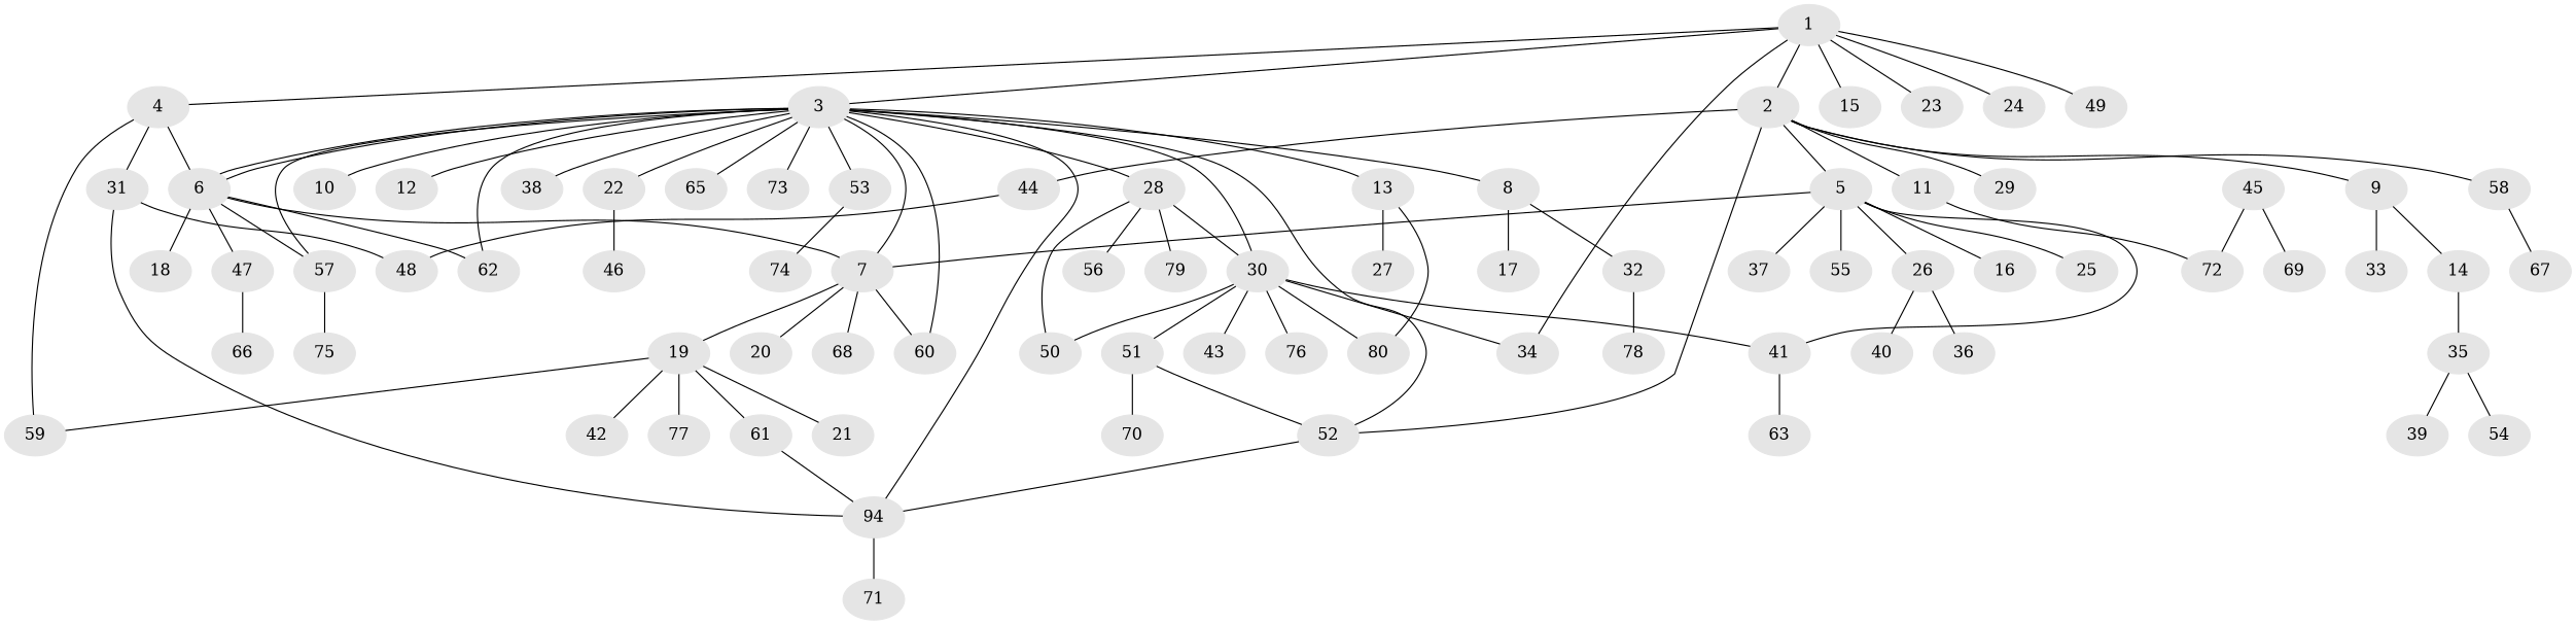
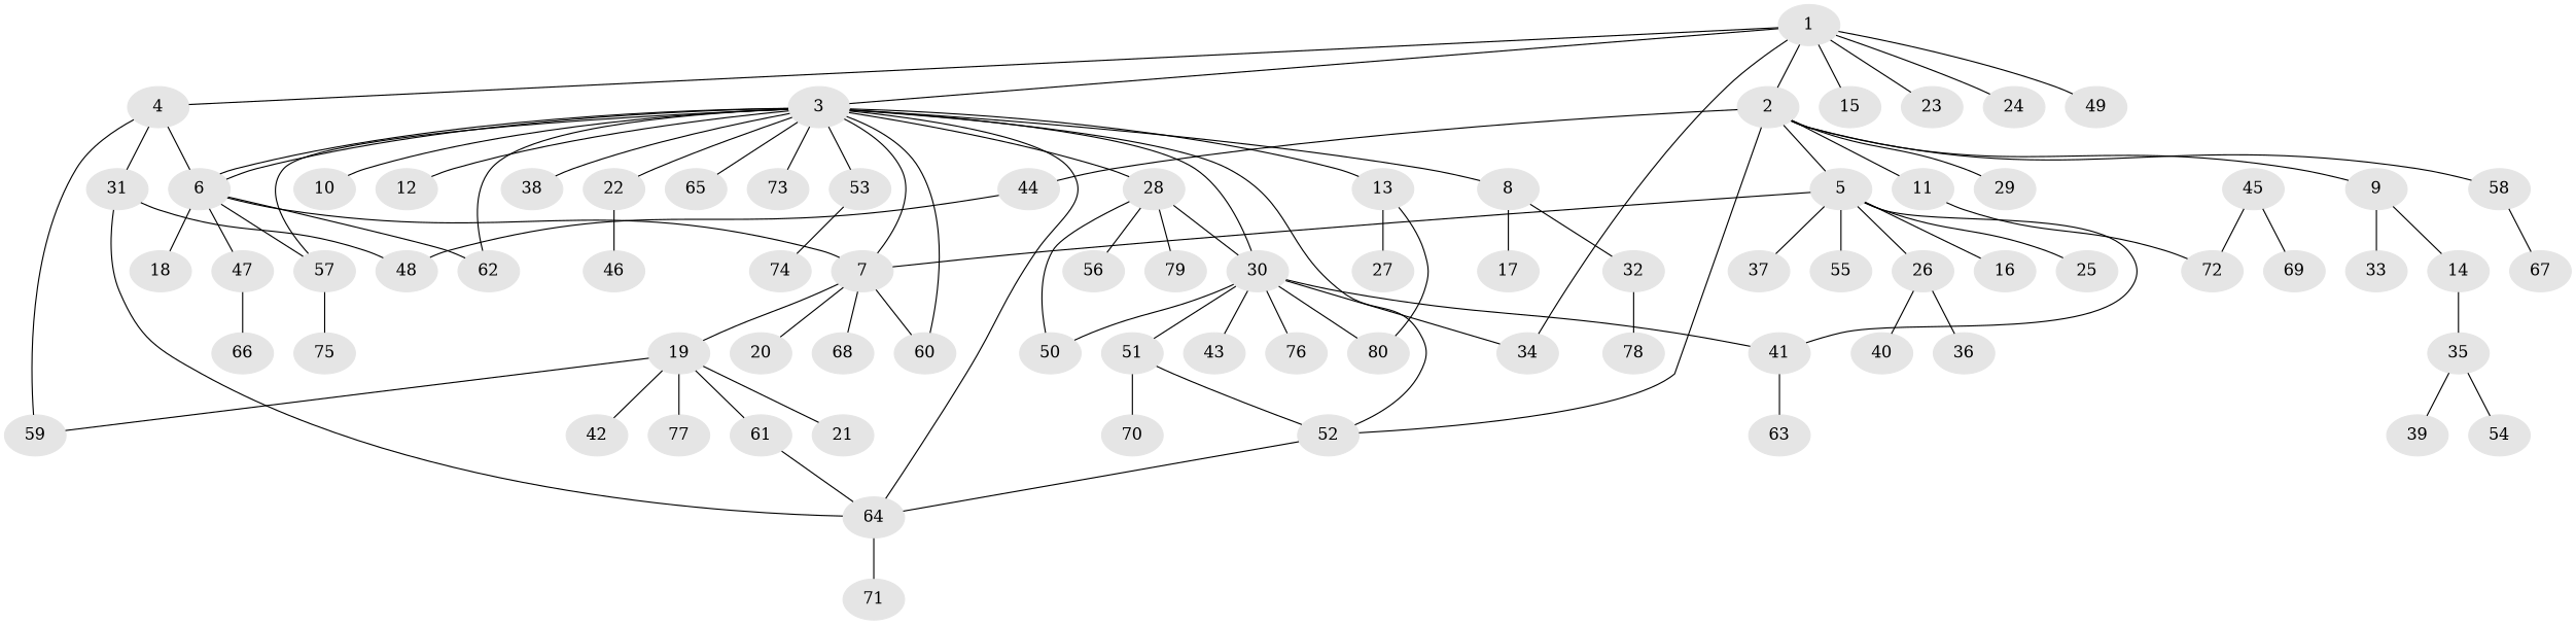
  graph {
    node [color=gray90 style=filled]
    1
    2
    3
    4
    15
    23
    24
    34
    49
    5
    9
    11
    29
    44
    52
    58
    6
    7
    8
    10
    12
    13
    22
    28
    30
    38
    53
    57
    60
    62
-   64 [label=94]
+   64
    65
    73
    31
    59
    45
    72
    69
    16
    25
    26
    37
    41
    55
    14
    33
    48
    67
    18
    47
    19
    20
    68
    17
    32
    27
    80
    46
    50
    56
    79
    43
    51
    76
    74
    75
    71
    36
    40
    63
    66
    21
    42
    61
    77
    78
    35
    39
    54
    70
    1 -- 2
    1 -- 3
    1 -- 4
    1 -- 15
    1 -- 23
    1 -- 24
    1 -- 34
    1 -- 49
    2 -- 5
    2 -- 9
    2 -- 11
    2 -- 29
    2 -- 44
    2 -- 52
    2 -- 58
    3 -- 52
    3 -- 6
    3 -- 6
    3 -- 7
    3 -- 8
    3 -- 10
    3 -- 12
    3 -- 13
    3 -- 22
    3 -- 28
    3 -- 30
    3 -- 38
    3 -- 53
    3 -- 57
    3 -- 60
    3 -- 62
    3 -- 64
    3 -- 65
    3 -- 73
    4 -- 6
    4 -- 31
    4 -- 59
    5 -- 7
    5 -- 16
    5 -- 25
    5 -- 26
    5 -- 37
    5 -- 41
    5 -- 55
    9 -- 14
    9 -- 33
    11 -- 72
    44 -- 48
    52 -- 64
    58 -- 67
    6 -- 7
    6 -- 57
    6 -- 62
    6 -- 18
    6 -- 47
    7 -- 60
    7 -- 19
    7 -- 20
    7 -- 68
    8 -- 17
    8 -- 32
    13 -- 27
    13 -- 80
    22 -- 46
    28 -- 30
    28 -- 50
    28 -- 56
    28 -- 79
    30 -- 34
    30 -- 41
    30 -- 80
    30 -- 50
    30 -- 43
    30 -- 51
    30 -- 76
    53 -- 74
    57 -- 75
    64 -- 71
    31 -- 64
    31 -- 48
    45 -- 72
    45 -- 69
    26 -- 36
    26 -- 40
    41 -- 63
    14 -- 35
    47 -- 66
    19 -- 59
    19 -- 21
    19 -- 42
    19 -- 61
    19 -- 77
    32 -- 78
    51 -- 52
    51 -- 70
    61 -- 64
    35 -- 39
    35 -- 54
  }
